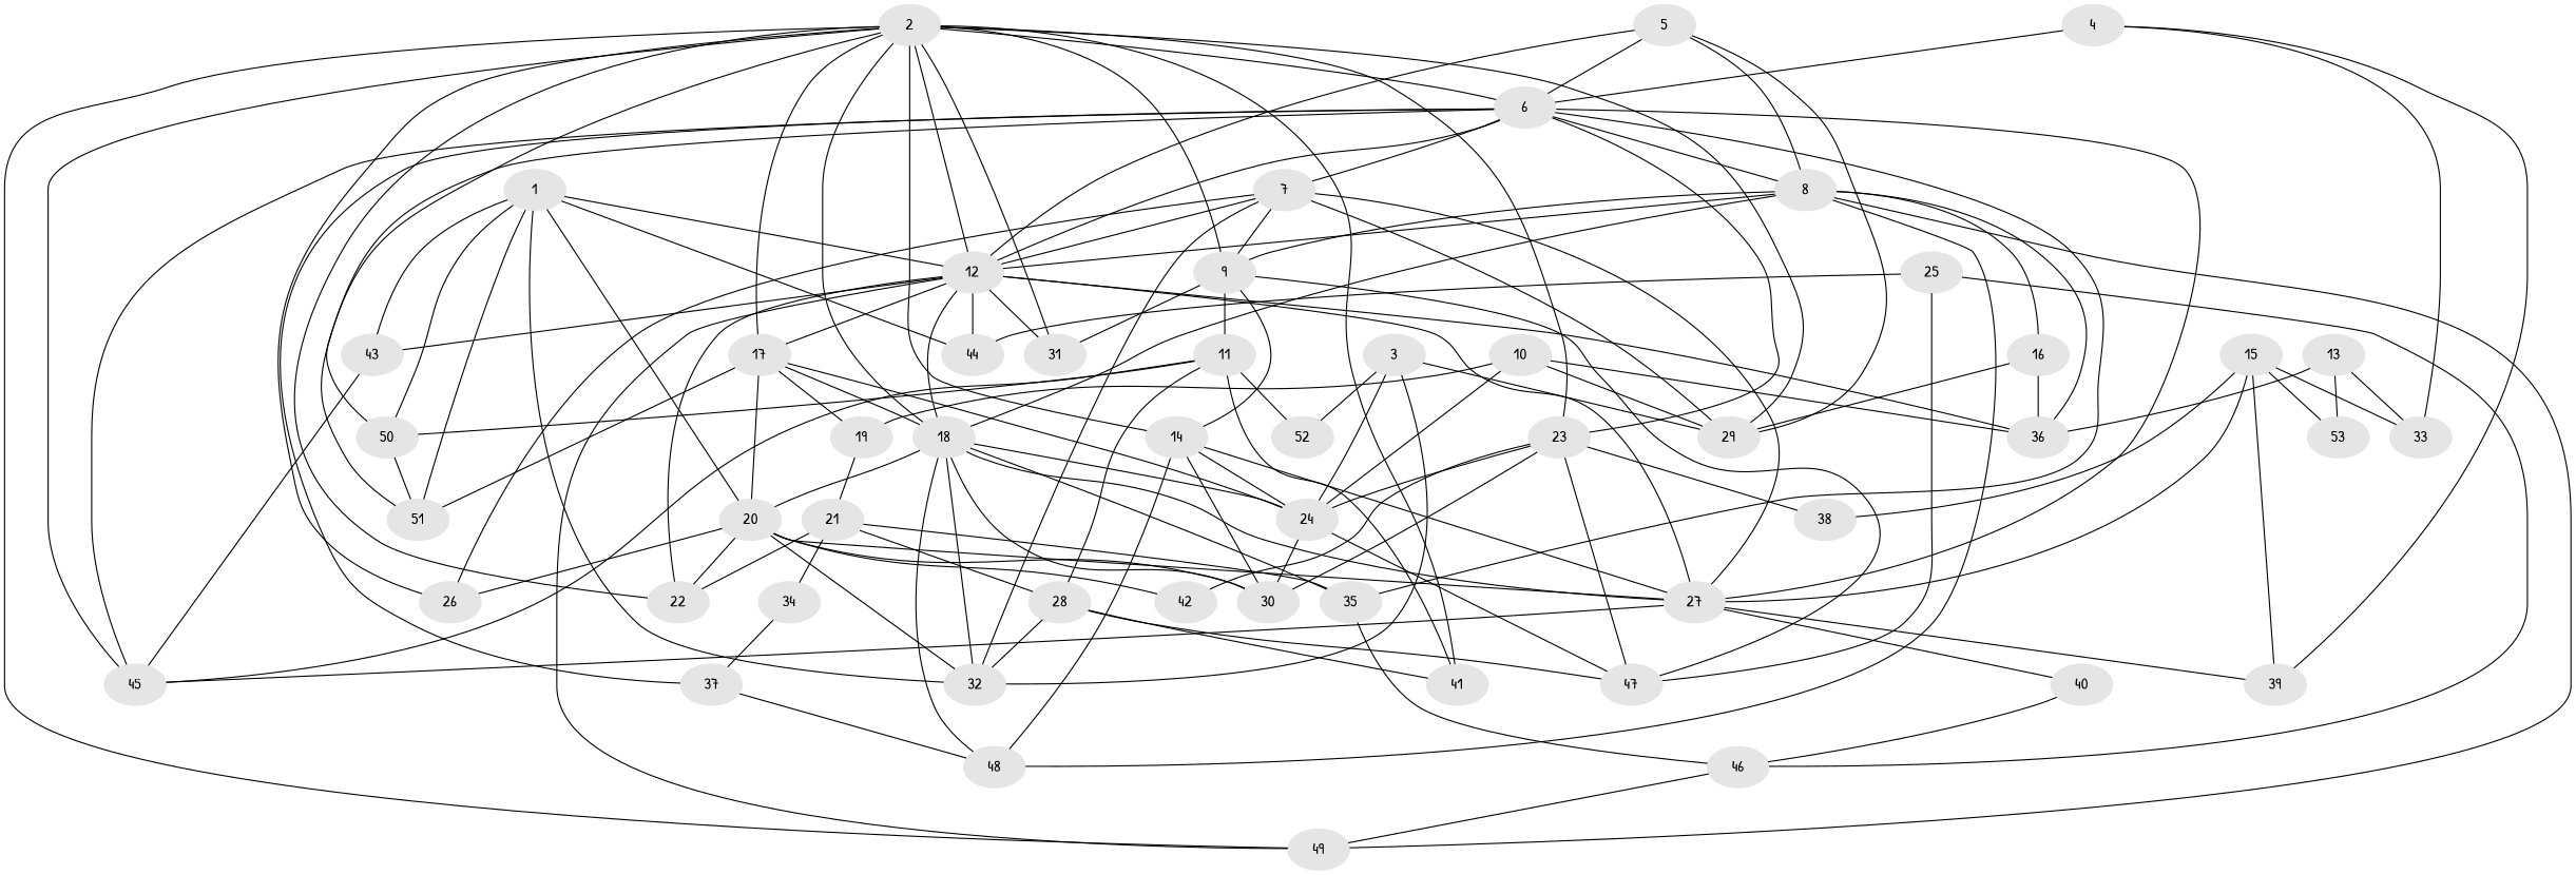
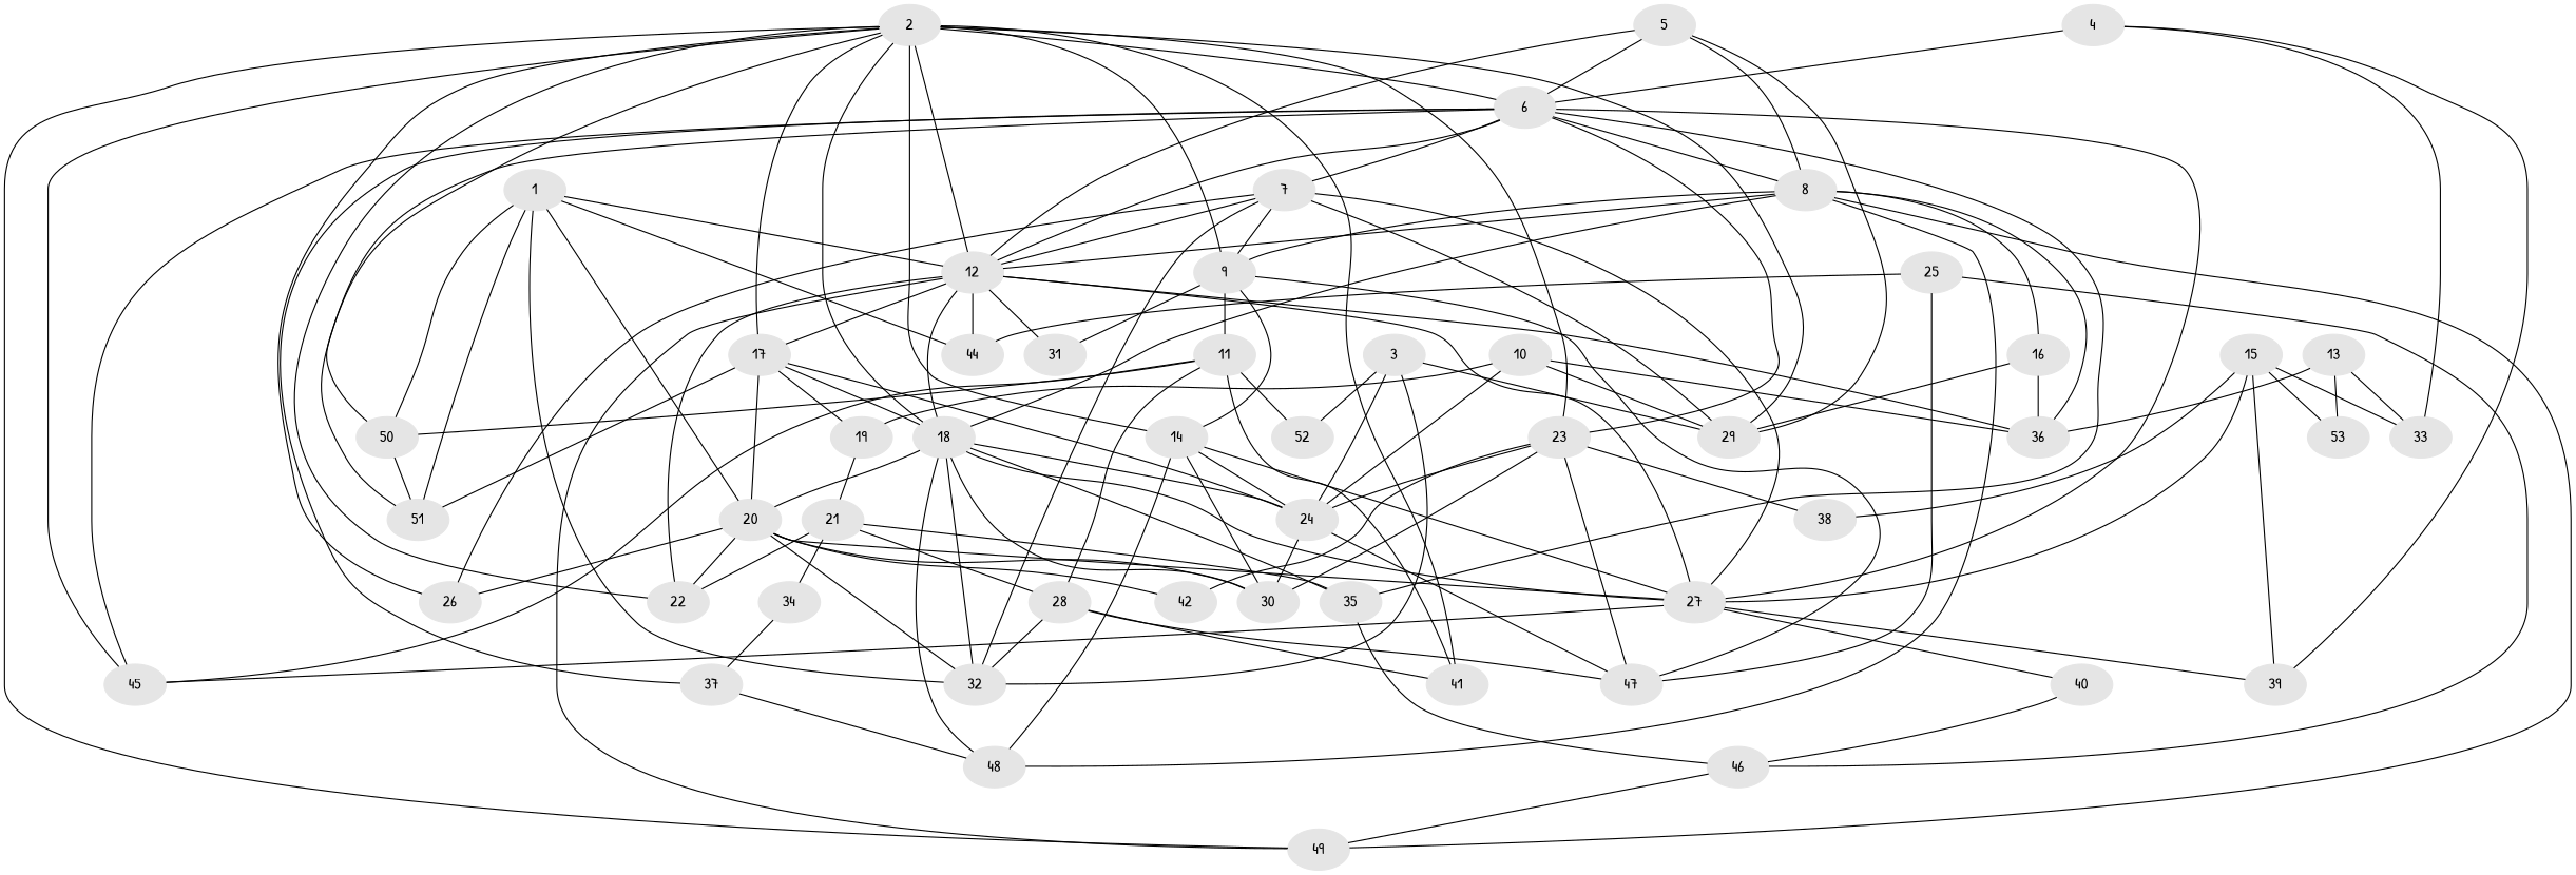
  graph {
    fontname="Patrick Hand"
    node [color=gray90 fontname="Patrick Hand" style=filled]
    edge [fontname="Patrick Hand" weight=1.0]
    1
    12
    20
    32
-   43
    44
    50
    51
    18
    22
    31
    49
    27
    36
    17
    26
    30
    42
    45
    2
    6
    9
    14
    23
    29
    41
    8
    7
    35
    37
    11
    47
    24
    48
    19
    21
    38
    3
    52
    4
    33
    39
    5
    16
    40
    46
    15
    53
    28
    10
    13
    34
    25
    1 -- 12 [weight=2.0]
    1 -- 20
    1 -- 32
-   1 -- 43
    1 -- 44
    1 -- 50
    1 -- 51
-   12 -- 43
    12 -- 44
    12 -- 18 [weight=2.0]
    12 -- 22
    12 -- 31
    12 -- 49
    12 -- 27
    12 -- 36
    12 -- 17
    20 -- 32
    20 -- 22
    20 -- 27
    20 -- 26
    20 -- 30
    20 -- 42
-   43 -- 45
    50 -- 51
    18 -- 20 [weight=3.0]
    18 -- 32
    18 -- 27 [weight=2.0]
    18 -- 30
    18 -- 35
    18 -- 24 [weight=2.0]
    18 -- 48
    27 -- 45
    27 -- 39
    27 -- 40
    17 -- 20
    17 -- 51
    17 -- 18
    17 -- 24 [weight=2.0]
    17 -- 19
    2 -- 12 [weight=2.0]
    2 -- 50
    2 -- 18
    2 -- 22
-   2 -- 31
    2 -- 49
    2 -- 17
    2 -- 26
    2 -- 45
    2 -- 6
    2 -- 9
    2 -- 14 [weight=2.0]
    2 -- 23
    2 -- 29
    2 -- 41
    6 -- 12
    6 -- 51
    6 -- 27
    6 -- 45
    6 -- 23
    6 -- 8
    6 -- 7 [weight=2.0]
    6 -- 35
    6 -- 37 [weight=2.0]
    9 -- 31
    9 -- 14
    9 -- 11
    9 -- 47
    14 -- 27
    14 -- 30
    14 -- 24
    14 -- 48
    23 -- 30
    23 -- 42
    23 -- 47
    23 -- 24 [weight=2.0]
    23 -- 38
    8 -- 12
    8 -- 18
    8 -- 49
    8 -- 36
    8 -- 9 [weight=2.0]
    8 -- 48
    8 -- 16
    7 -- 12
    7 -- 32
    7 -- 27
    7 -- 26
    7 -- 9
    7 -- 29
    35 -- 46
    37 -- 48
    11 -- 50
    11 -- 45
    11 -- 41
    11 -- 52
    11 -- 28 [weight=2.0]
    24 -- 30
    24 -- 47
    19 -- 21
    21 -- 22
    21 -- 35
    21 -- 28
    21 -- 34
    3 -- 32
    3 -- 29 [weight=2.0]
    3 -- 24 [weight=2.0]
    3 -- 52
    4 -- 6 [weight=2.0]
    4 -- 33
    4 -- 39
    5 -- 12
    5 -- 6
    5 -- 29
    5 -- 8
    16 -- 36
    16 -- 29
    40 -- 46
    46 -- 49
    15 -- 27
    15 -- 38
    15 -- 33
    15 -- 39
    15 -- 53
    28 -- 32
    28 -- 41
    28 -- 47
    10 -- 36
    10 -- 29
    10 -- 24
    10 -- 19
    13 -- 36
    13 -- 33
    13 -- 53
    34 -- 37
    25 -- 44
    25 -- 47
    25 -- 46
  }
